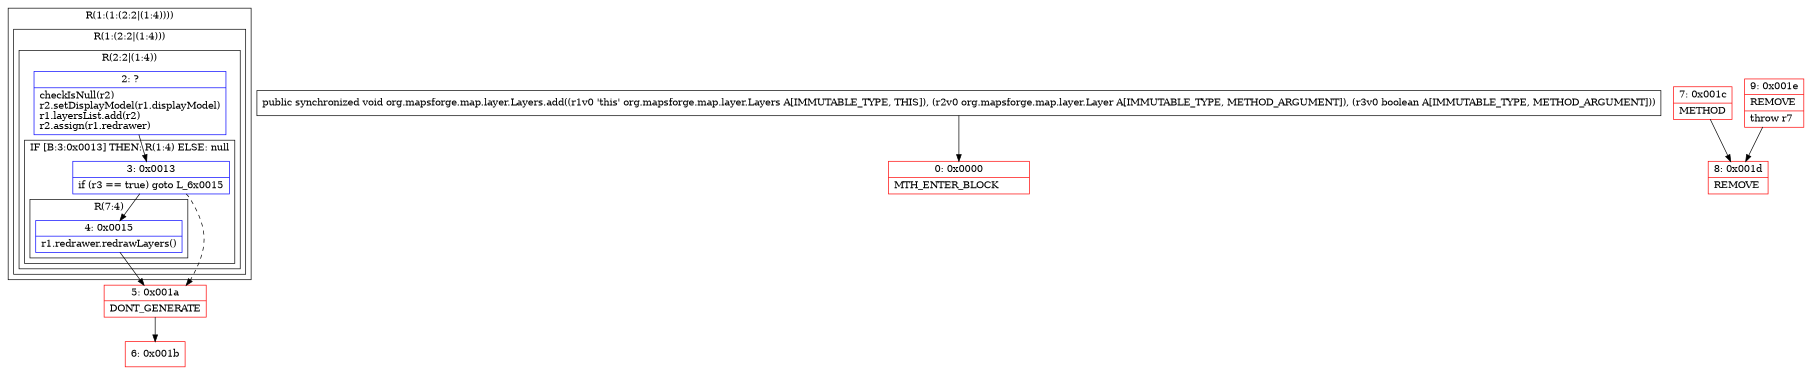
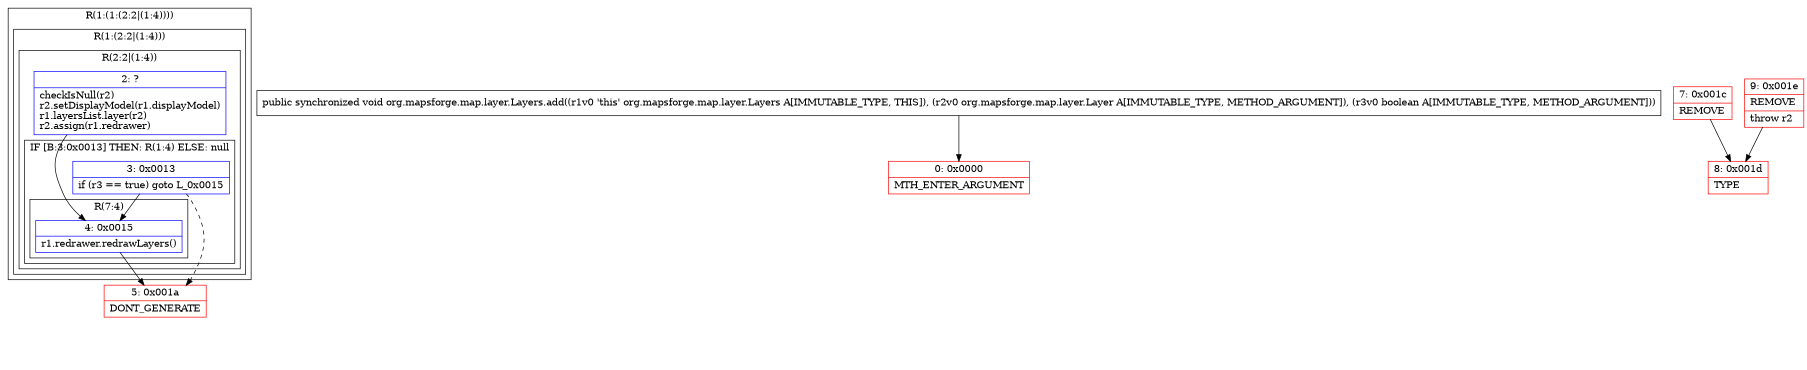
  digraph {
    node [color=red shape=record]
    n1 [color=blue label="{4\:\ 0x0015|r1.redrawer.redrawLayers()\l}"]
-   n2 [color=blue label="{3\:\ 0x0013|if (r3 == true) goto L_6x0015\l}"]
-   n3 [color=blue label="{2\:\ ?|checkIsNull(r2)\lr2.setDisplayModel(r1.displayModel)\lr1.layersList.add(r2)\lr2.assign(r1.redrawer)\l}"]
+   n2 [color=blue label="{3\:\ 0x0013|if (r3 == true) goto L_0x0015\l}"]
+   n3 [color=blue label="{2\:\ ?|checkIsNull(r2)\lr2.setDisplayModel(r1.displayModel)\lr1.layersList.layer(r2)\lr2.assign(r1.redrawer)\l}"]
    n4 [label="{5\:\ 0x001a|DONT_GENERATE\l}"]
-   n5 [label="{6\:\ 0x001b}"]
-   n6 [label="{0\:\ 0x0000|MTH_ENTER_BLOCK\l}"]
-   n7 [label="{7\:\ 0x001c|METHOD\l}"]
-   n8 [label="{8\:\ 0x001d|REMOVE\l}"]
-   n9 [label="{9\:\ 0x001e|REMOVE\l|throw r7\l}"]
+   n6 [label="{0\:\ 0x0000|MTH_ENTER_ARGUMENT\l}"]
+   n7 [label="{7\:\ 0x001c|REMOVE\l}"]
+   n8 [label="{8\:\ 0x001d|TYPE\l}"]
+   n9 [label="{9\:\ 0x001e|REMOVE\l|throw r2\l}"]
    n10 [label="{public synchronized void org.mapsforge.map.layer.Layers.add((r1v0 'this' org.mapsforge.map.layer.Layers A[IMMUTABLE_TYPE, THIS]), (r2v0 org.mapsforge.map.layer.Layer A[IMMUTABLE_TYPE, METHOD_ARGUMENT]), (r3v0 boolean A[IMMUTABLE_TYPE, METHOD_ARGUMENT])) }" color=""]
    subgraph cluster_1 {
      label="R(1:(1:(2:2|(1:4))))"
      subgraph cluster_2 {
        label="R(1:(2:2|(1:4)))"
        subgraph cluster_3 {
          label="R(2:2|(1:4))"
          n3
          subgraph cluster_4 {
            label="IF [B:3:0x0013] THEN: R(1:4) ELSE: null"
            n2
            subgraph cluster_5 {
              label="R(7:4)"
              n1
            }
          }
        }
      }
    }
    n1 -> n4
    n2 -> n1
    n2 -> n4 [style=dashed]
-   n3 -> n2
-   n4 -> n5
+   n3 -> n1
    n7 -> n8
    n9 -> n8
    n10 -> n6
  }
